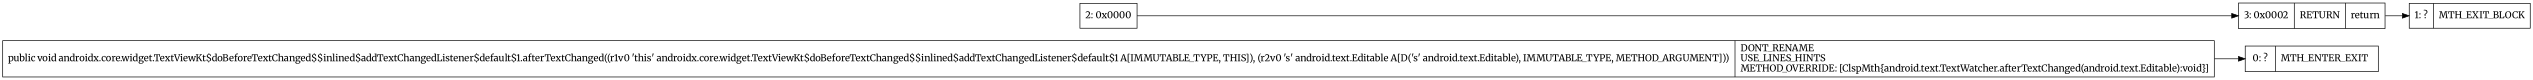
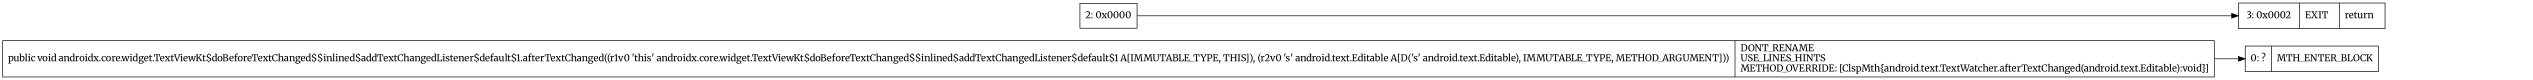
  digraph {
    fontname=Merriweather
    rankdir=LR
    node [fontname=Merriweather shape=record]
    edge [fontname=Merriweather]
-   n1 [label="{0\:\ ?|MTH_ENTER_EXIT\l}"]
+   n1 [label="{0\:\ ?|MTH_ENTER_BLOCK\l}"]
    n2 [label="{2\:\ 0x0000}"]
-   n3 [label="{3\:\ 0x0002|RETURN\l|return\l}"]
-   n4 [label="{1\:\ ?|MTH_EXIT_BLOCK\l}"]
+   n3 [label="{3\:\ 0x0002|EXIT\l|return\l}"]
    n5 [label="{public void androidx.core.widget.TextViewKt$doBeforeTextChanged$$inlined$addTextChangedListener$default$1.afterTextChanged((r1v0 'this' androidx.core.widget.TextViewKt$doBeforeTextChanged$$inlined$addTextChangedListener$default$1 A[IMMUTABLE_TYPE, THIS]), (r2v0 's' android.text.Editable A[D('s' android.text.Editable), IMMUTABLE_TYPE, METHOD_ARGUMENT]))  | DONT_RENAME\lUSE_LINES_HINTS\lMETHOD_OVERRIDE: [ClspMth\{android.text.TextWatcher.afterTextChanged(android.text.Editable):void\}]\l}"]
    n2 -> n3
-   n3 -> n4
    n5 -> n1
  }
